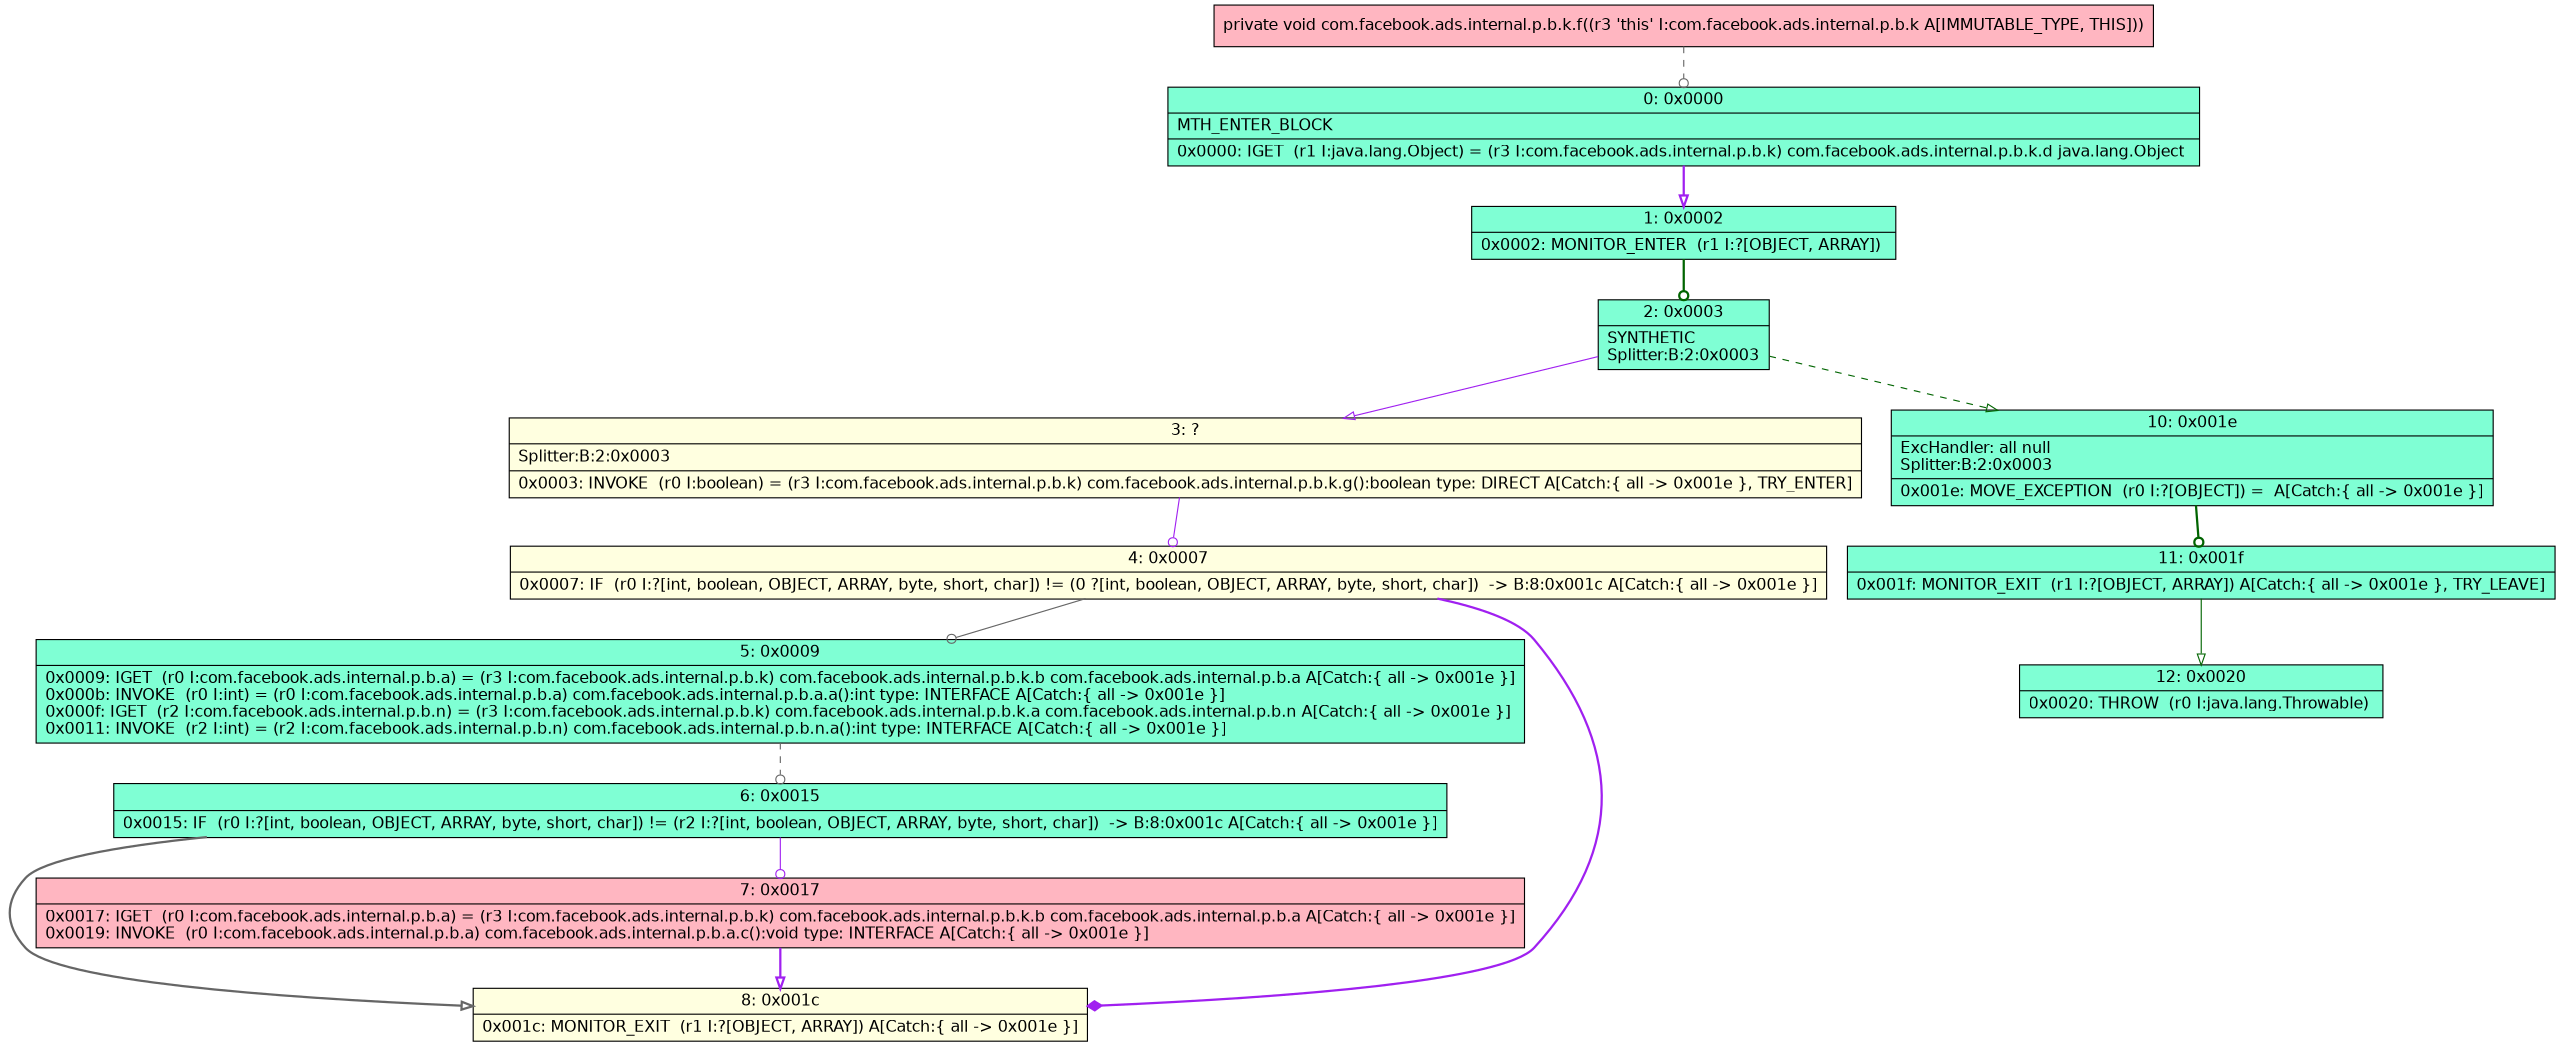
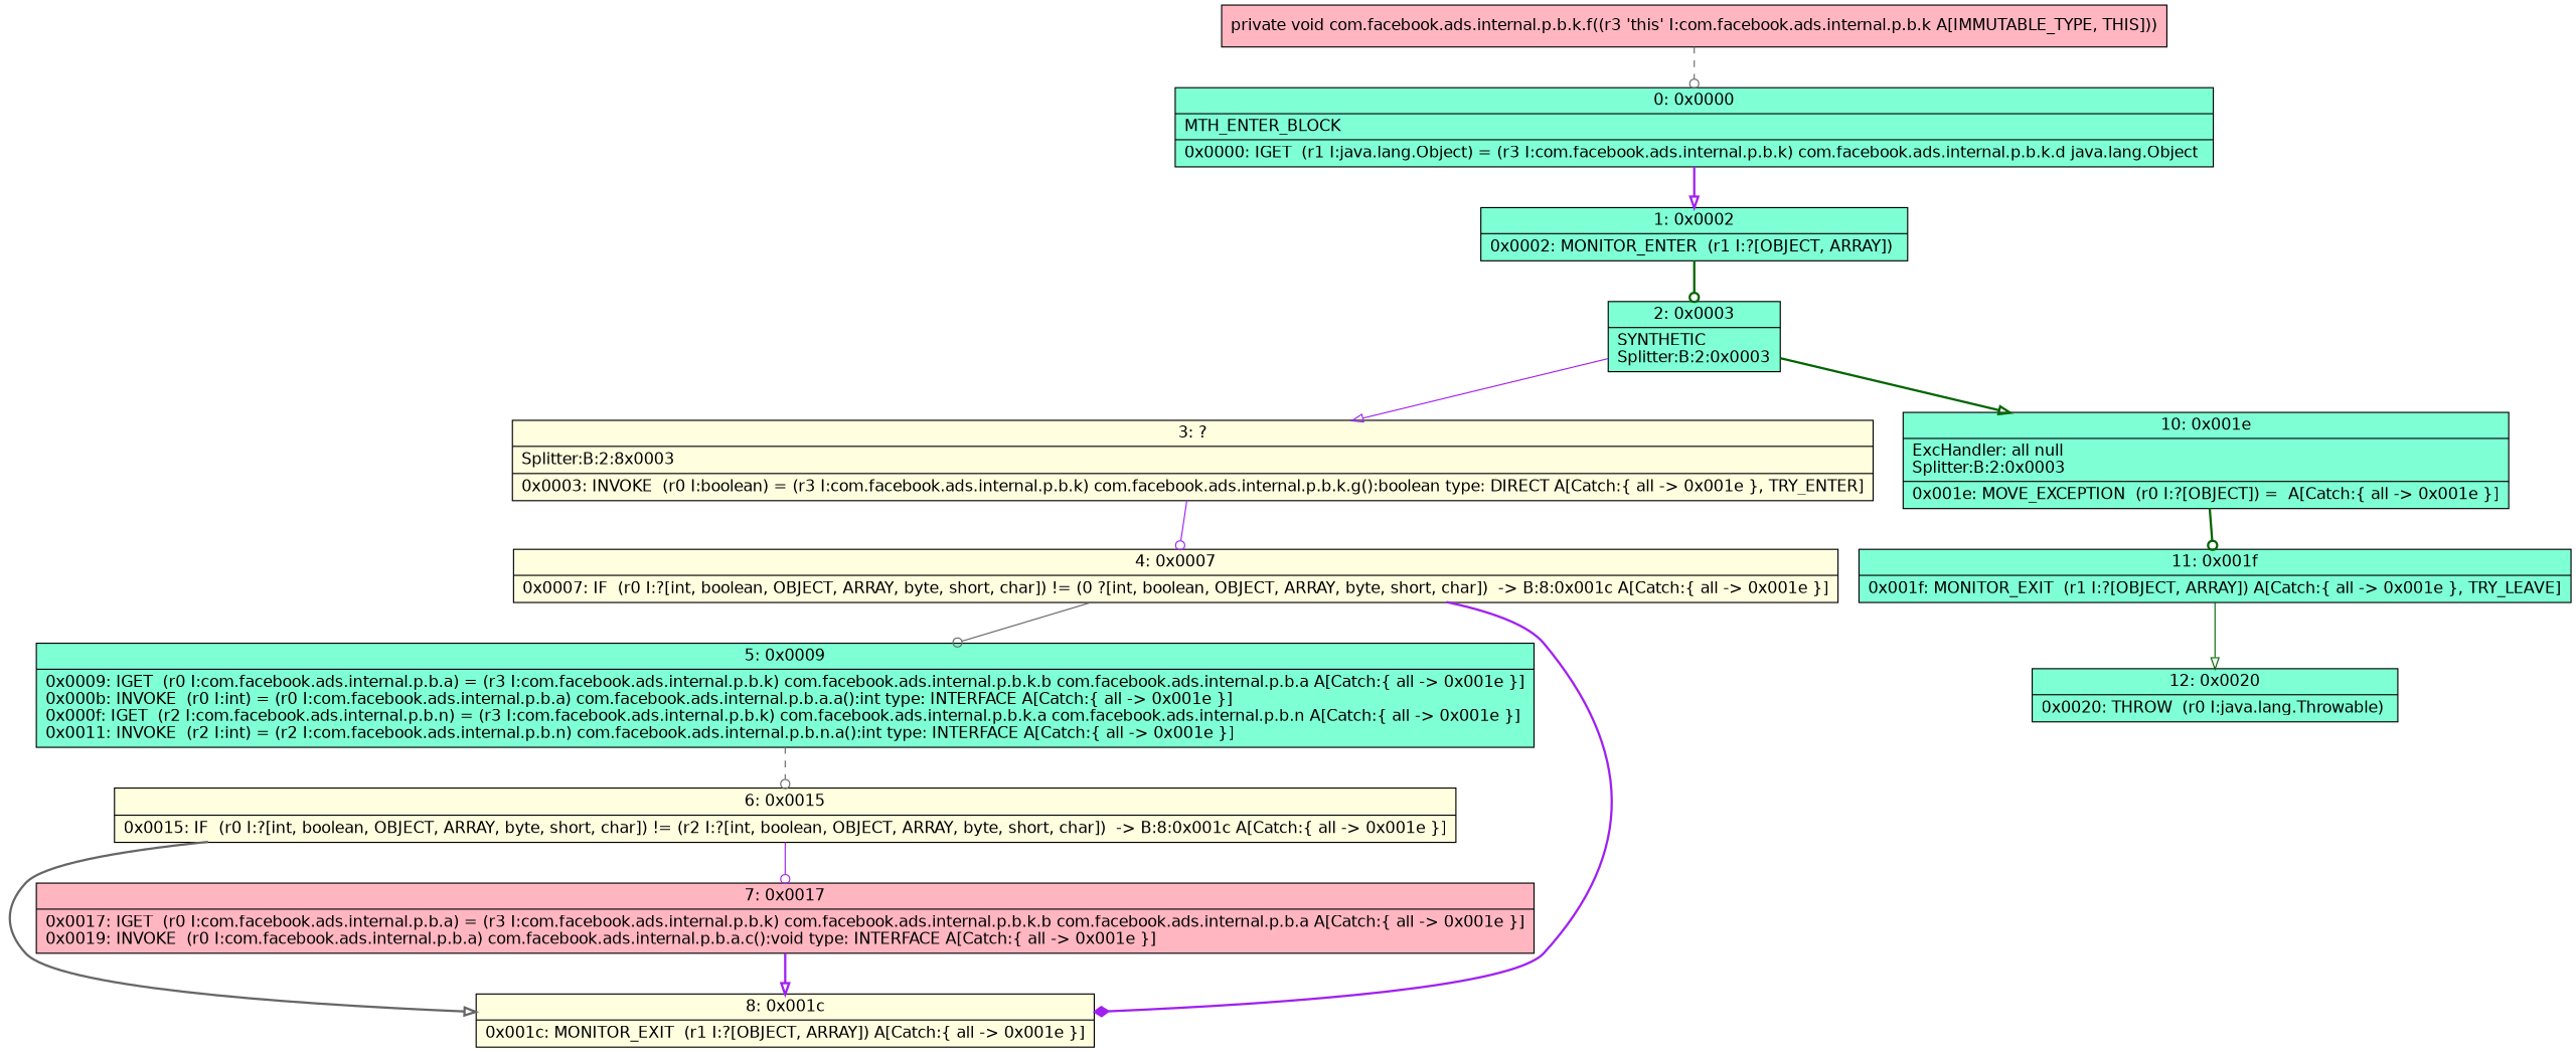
  digraph {
    fontname="DejaVu Sans"
    node [fillcolor=aquamarine fontname="DejaVu Sans" shape=record style=filled]
    edge [arrowhead=odot color=purple fontname="DejaVu Sans" style=bold]
    n1 [label="{0\:\ 0x0000|MTH_ENTER_BLOCK\l|0x0000: IGET  (r1 I:java.lang.Object) = (r3 I:com.facebook.ads.internal.p.b.k) com.facebook.ads.internal.p.b.k.d java.lang.Object \l}"]
    n2 [label="{1\:\ 0x0002|0x0002: MONITOR_ENTER  (r1 I:?[OBJECT, ARRAY]) \l}"]
    n3 [label="{2\:\ 0x0003|SYNTHETIC\lSplitter:B:2:0x0003\l}"]
-   n4 [fillcolor=lightyellow label="{3\:\ ?|Splitter:B:2:0x0003\l|0x0003: INVOKE  (r0 I:boolean) = (r3 I:com.facebook.ads.internal.p.b.k) com.facebook.ads.internal.p.b.k.g():boolean type: DIRECT A[Catch:\{ all \-\> 0x001e \}, TRY_ENTER]\l}"]
+   n4 [fillcolor=lightyellow label="{3\:\ ?|Splitter:B:2:8x0003\l|0x0003: INVOKE  (r0 I:boolean) = (r3 I:com.facebook.ads.internal.p.b.k) com.facebook.ads.internal.p.b.k.g():boolean type: DIRECT A[Catch:\{ all \-\> 0x001e \}, TRY_ENTER]\l}"]
    n5 [label="{10\:\ 0x001e|ExcHandler: all null\lSplitter:B:2:0x0003\l|0x001e: MOVE_EXCEPTION  (r0 I:?[OBJECT]) =  A[Catch:\{ all \-\> 0x001e \}]\l}"]
    n6 [fillcolor=lightyellow label="{4\:\ 0x0007|0x0007: IF  (r0 I:?[int, boolean, OBJECT, ARRAY, byte, short, char]) != (0 ?[int, boolean, OBJECT, ARRAY, byte, short, char])  \-\> B:8:0x001c A[Catch:\{ all \-\> 0x001e \}]\l}"]
    n7 [label="{11\:\ 0x001f|0x001f: MONITOR_EXIT  (r1 I:?[OBJECT, ARRAY]) A[Catch:\{ all \-\> 0x001e \}, TRY_LEAVE]\l}"]
    n8 [label="{5\:\ 0x0009|0x0009: IGET  (r0 I:com.facebook.ads.internal.p.b.a) = (r3 I:com.facebook.ads.internal.p.b.k) com.facebook.ads.internal.p.b.k.b com.facebook.ads.internal.p.b.a A[Catch:\{ all \-\> 0x001e \}]\l0x000b: INVOKE  (r0 I:int) = (r0 I:com.facebook.ads.internal.p.b.a) com.facebook.ads.internal.p.b.a.a():int type: INTERFACE A[Catch:\{ all \-\> 0x001e \}]\l0x000f: IGET  (r2 I:com.facebook.ads.internal.p.b.n) = (r3 I:com.facebook.ads.internal.p.b.k) com.facebook.ads.internal.p.b.k.a com.facebook.ads.internal.p.b.n A[Catch:\{ all \-\> 0x001e \}]\l0x0011: INVOKE  (r2 I:int) = (r2 I:com.facebook.ads.internal.p.b.n) com.facebook.ads.internal.p.b.n.a():int type: INTERFACE A[Catch:\{ all \-\> 0x001e \}]\l}"]
    n9 [fillcolor=lightyellow label="{8\:\ 0x001c|0x001c: MONITOR_EXIT  (r1 I:?[OBJECT, ARRAY]) A[Catch:\{ all \-\> 0x001e \}]\l}"]
-   n10 [label="{6\:\ 0x0015|0x0015: IF  (r0 I:?[int, boolean, OBJECT, ARRAY, byte, short, char]) != (r2 I:?[int, boolean, OBJECT, ARRAY, byte, short, char])  \-\> B:8:0x001c A[Catch:\{ all \-\> 0x001e \}]\l}"]
+   n10 [fillcolor=lightyellow label="{6\:\ 0x0015|0x0015: IF  (r0 I:?[int, boolean, OBJECT, ARRAY, byte, short, char]) != (r2 I:?[int, boolean, OBJECT, ARRAY, byte, short, char])  \-\> B:8:0x001c A[Catch:\{ all \-\> 0x001e \}]\l}"]
    n11 [fillcolor=lightpink label="{7\:\ 0x0017|0x0017: IGET  (r0 I:com.facebook.ads.internal.p.b.a) = (r3 I:com.facebook.ads.internal.p.b.k) com.facebook.ads.internal.p.b.k.b com.facebook.ads.internal.p.b.a A[Catch:\{ all \-\> 0x001e \}]\l0x0019: INVOKE  (r0 I:com.facebook.ads.internal.p.b.a) com.facebook.ads.internal.p.b.a.c():void type: INTERFACE A[Catch:\{ all \-\> 0x001e \}]\l}"]
    n12 [label="{12\:\ 0x0020|0x0020: THROW  (r0 I:java.lang.Throwable) \l}"]
    n13 [fillcolor=lightpink label="{private void com.facebook.ads.internal.p.b.k.f((r3 'this' I:com.facebook.ads.internal.p.b.k A[IMMUTABLE_TYPE, THIS])) }"]
    n1 -> n2 [arrowhead=onormal]
    n2 -> n3 [color=darkgreen]
    n3 -> n4 [arrowhead=onormal style=solid]
-   n3 -> n5 [arrowhead=onormal color=darkgreen style=dashed]
+   n3 -> n5 [arrowhead=onormal color=darkgreen]
    n4 -> n6 [style=solid]
    n5 -> n7 [color=darkgreen]
    n6 -> n8 [color=gray40 style=solid]
    n6 -> n9 [arrowhead=diamond]
    n7 -> n12 [arrowhead=onormal color=darkgreen style=solid]
    n8 -> n10 [color=gray40 style=dashed]
    n10 -> n9 [arrowhead=onormal color=gray40]
    n10 -> n11 [style=solid]
    n11 -> n9 [arrowhead=onormal]
    n13 -> n1 [color=gray40 style=dashed]
  }
